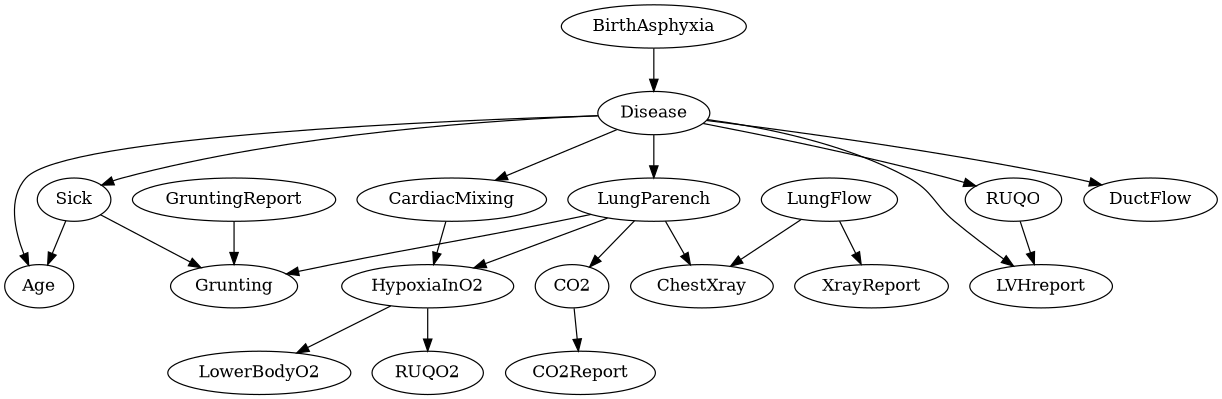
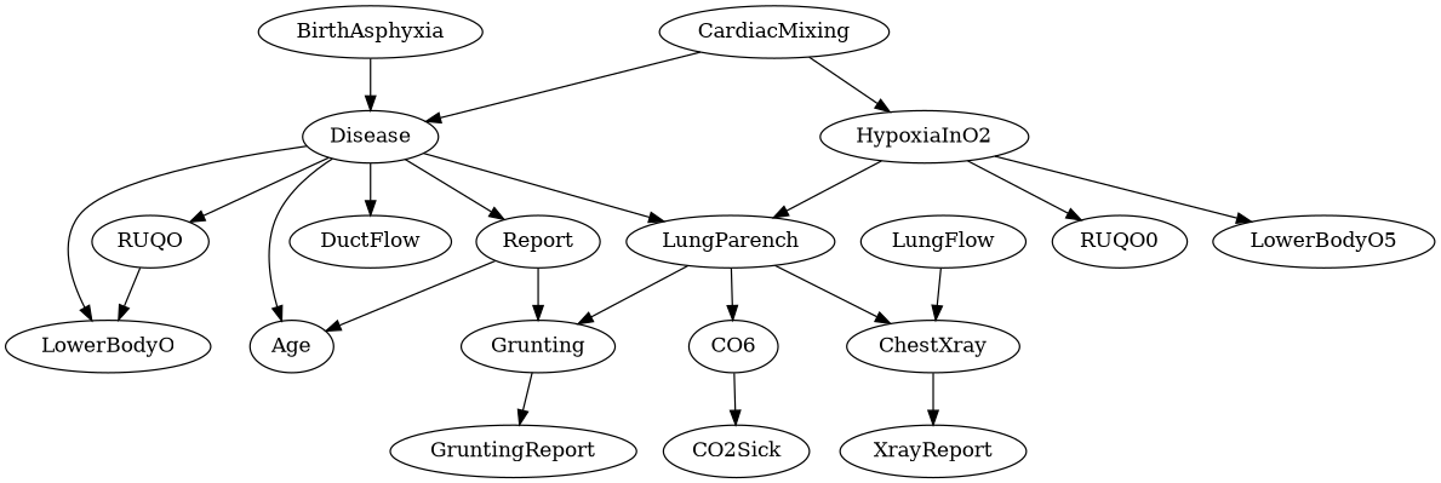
  digraph {
    BirthAsphyxia
    Disease
    Age
    n4 [label=RUQO]
    DuctFlow
    CardiacMixing
    LungParench
-   Sick
-   LVHreport
+   Sick [label=Report]
+   LVHreport [label=LowerBodyO]
    HypoxiaInO2
-   CO2
+   CO2 [label=CO6]
    ChestXray
    Grunting
    LungFlow
-   LowerBodyO2
-   RUQO2
-   CO2Report
+   LowerBodyO2 [label=LowerBodyO5]
+   RUQO2 [label=RUQO0]
+   CO2Report [label=CO2Sick]
    XrayReport
    GruntingReport
    BirthAsphyxia -> Disease
    Disease -> Age
    Disease -> n4
    Disease -> DuctFlow
-   Disease -> CardiacMixing
+   CardiacMixing -> Disease
    Disease -> LungParench
    Disease -> Sick
    Disease -> LVHreport
    n4 -> LVHreport
    CardiacMixing -> HypoxiaInO2
-   LungParench -> HypoxiaInO2
+   HypoxiaInO2 -> LungParench
    LungParench -> CO2
    LungParench -> ChestXray
    LungParench -> Grunting
    Sick -> Age
    Sick -> Grunting
    HypoxiaInO2 -> LowerBodyO2
    HypoxiaInO2 -> RUQO2
    CO2 -> CO2Report
-   LungFlow -> XrayReport
-   GruntingReport -> Grunting
+   ChestXray -> XrayReport
+   Grunting -> GruntingReport
    LungFlow -> ChestXray
  }
